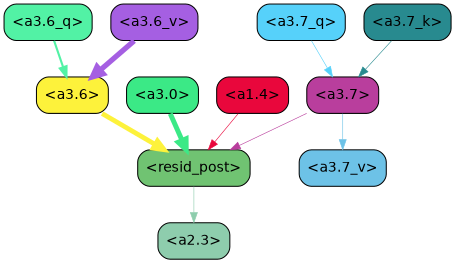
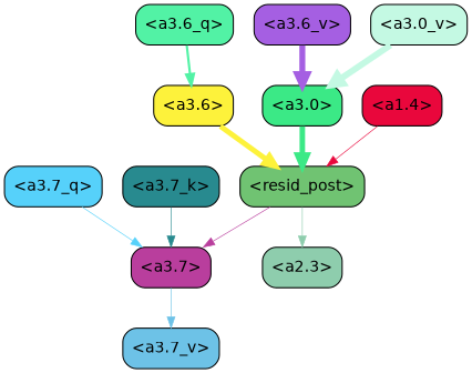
  strict digraph {
    splines=true
    node [color=black fontname=Helvetica shape=box style="filled, rounded"]
    edge [penwidth=0.6]
    "<a3.7>" [fillcolor="#b93e9d"]
    "<resid_post>" [fillcolor="#70c372"]
    "<a3.7_v>" [fillcolor="#6dc2e7"]
    "<a2.3>" [fillcolor="#8ecdad"]
    "<a3.6>" [fillcolor="#fdf23b"]
    "<a3.0>" [fillcolor="#3be986"]
    "<a1.4>" [fillcolor="#e9073c"]
    "<a3.7_q>" [fillcolor="#56d1fa"]
    "<a3.6_q>" [fillcolor="#52f2a5"]
    "<a3.7_k>" [fillcolor="#288a8f"]
    "<a3.6_v>" [fillcolor="#a55fe2"]
-   "<a3.7>" -> "<resid_post>" [color="#b93e9d"]
+   "<a3.0_v>" [fillcolor="#c4f9e3"]
+   "<resid_post>" -> "<a3.7>" [color="#b93e9d"]
    "<a3.7>" -> "<a3.7_v>" [color="#6dc2e7"]
    "<resid_post>" -> "<a2.3>" [color="#8ecdad"]
    "<a3.6>" -> "<resid_post>" [color="#fdf23b" penwidth=4.751612067222595]
    "<a3.0>" -> "<resid_post>" [color="#3be986" penwidth=4.884142994880676]
    "<a1.4>" -> "<resid_post>" [color="#e9073c"]
    "<a3.7_q>" -> "<a3.7>" [color="#56d1fa"]
    "<a3.6_q>" -> "<a3.6>" [color="#52f2a5" penwidth=2.091020345687866]
    "<a3.7_k>" -> "<a3.7>" [color="#288a8f"]
-   "<a3.6_v>" -> "<a3.6>" [color="#a55fe2" penwidth=5.2550448179244995]
+   "<a3.6_v>" -> "<a3.0>" [color="#a55fe2" penwidth=5.2550448179244995]
+   "<a3.0_v>" -> "<a3.0>" [color="#c4f9e3" penwidth=5.652270674705505]
  }
